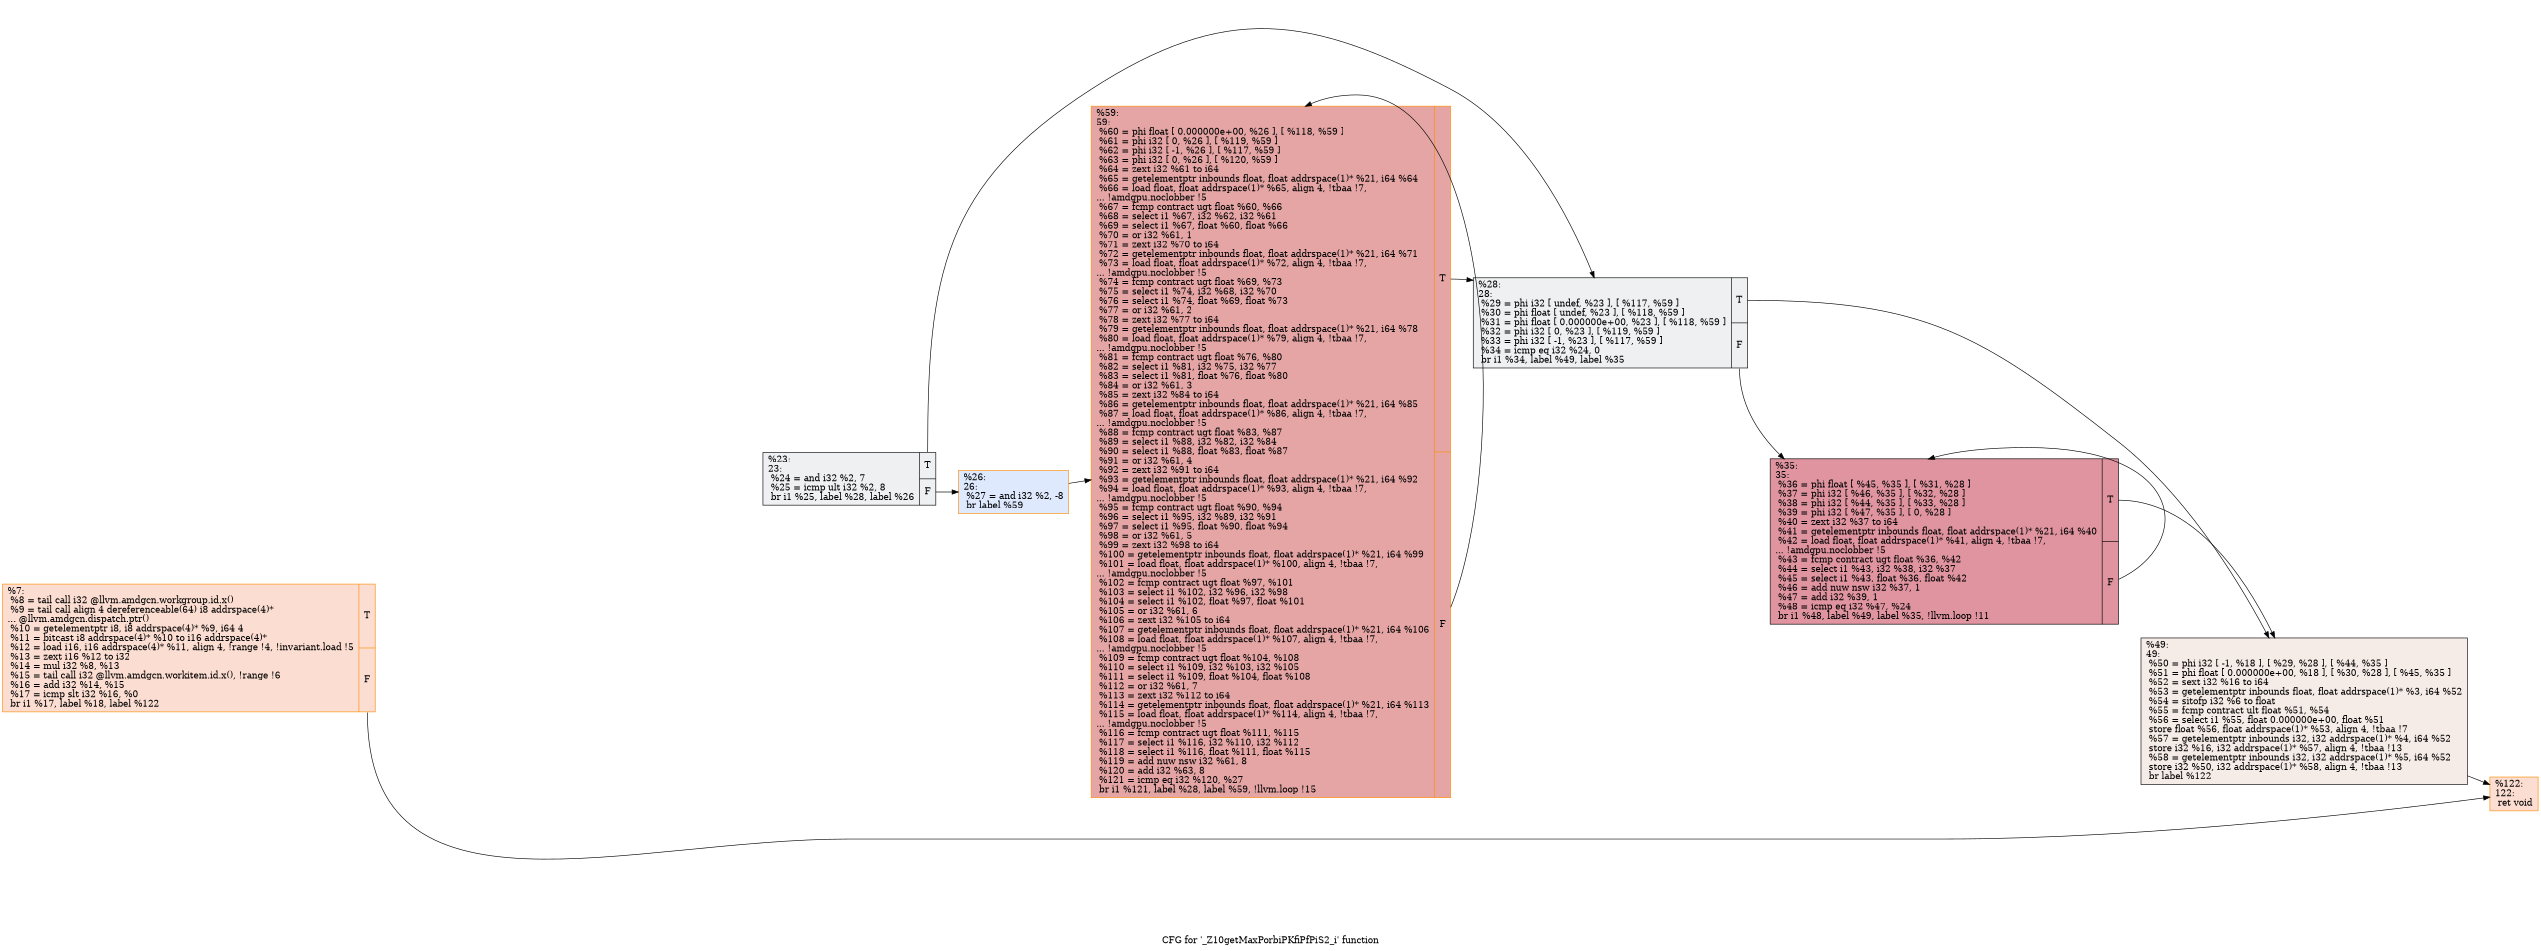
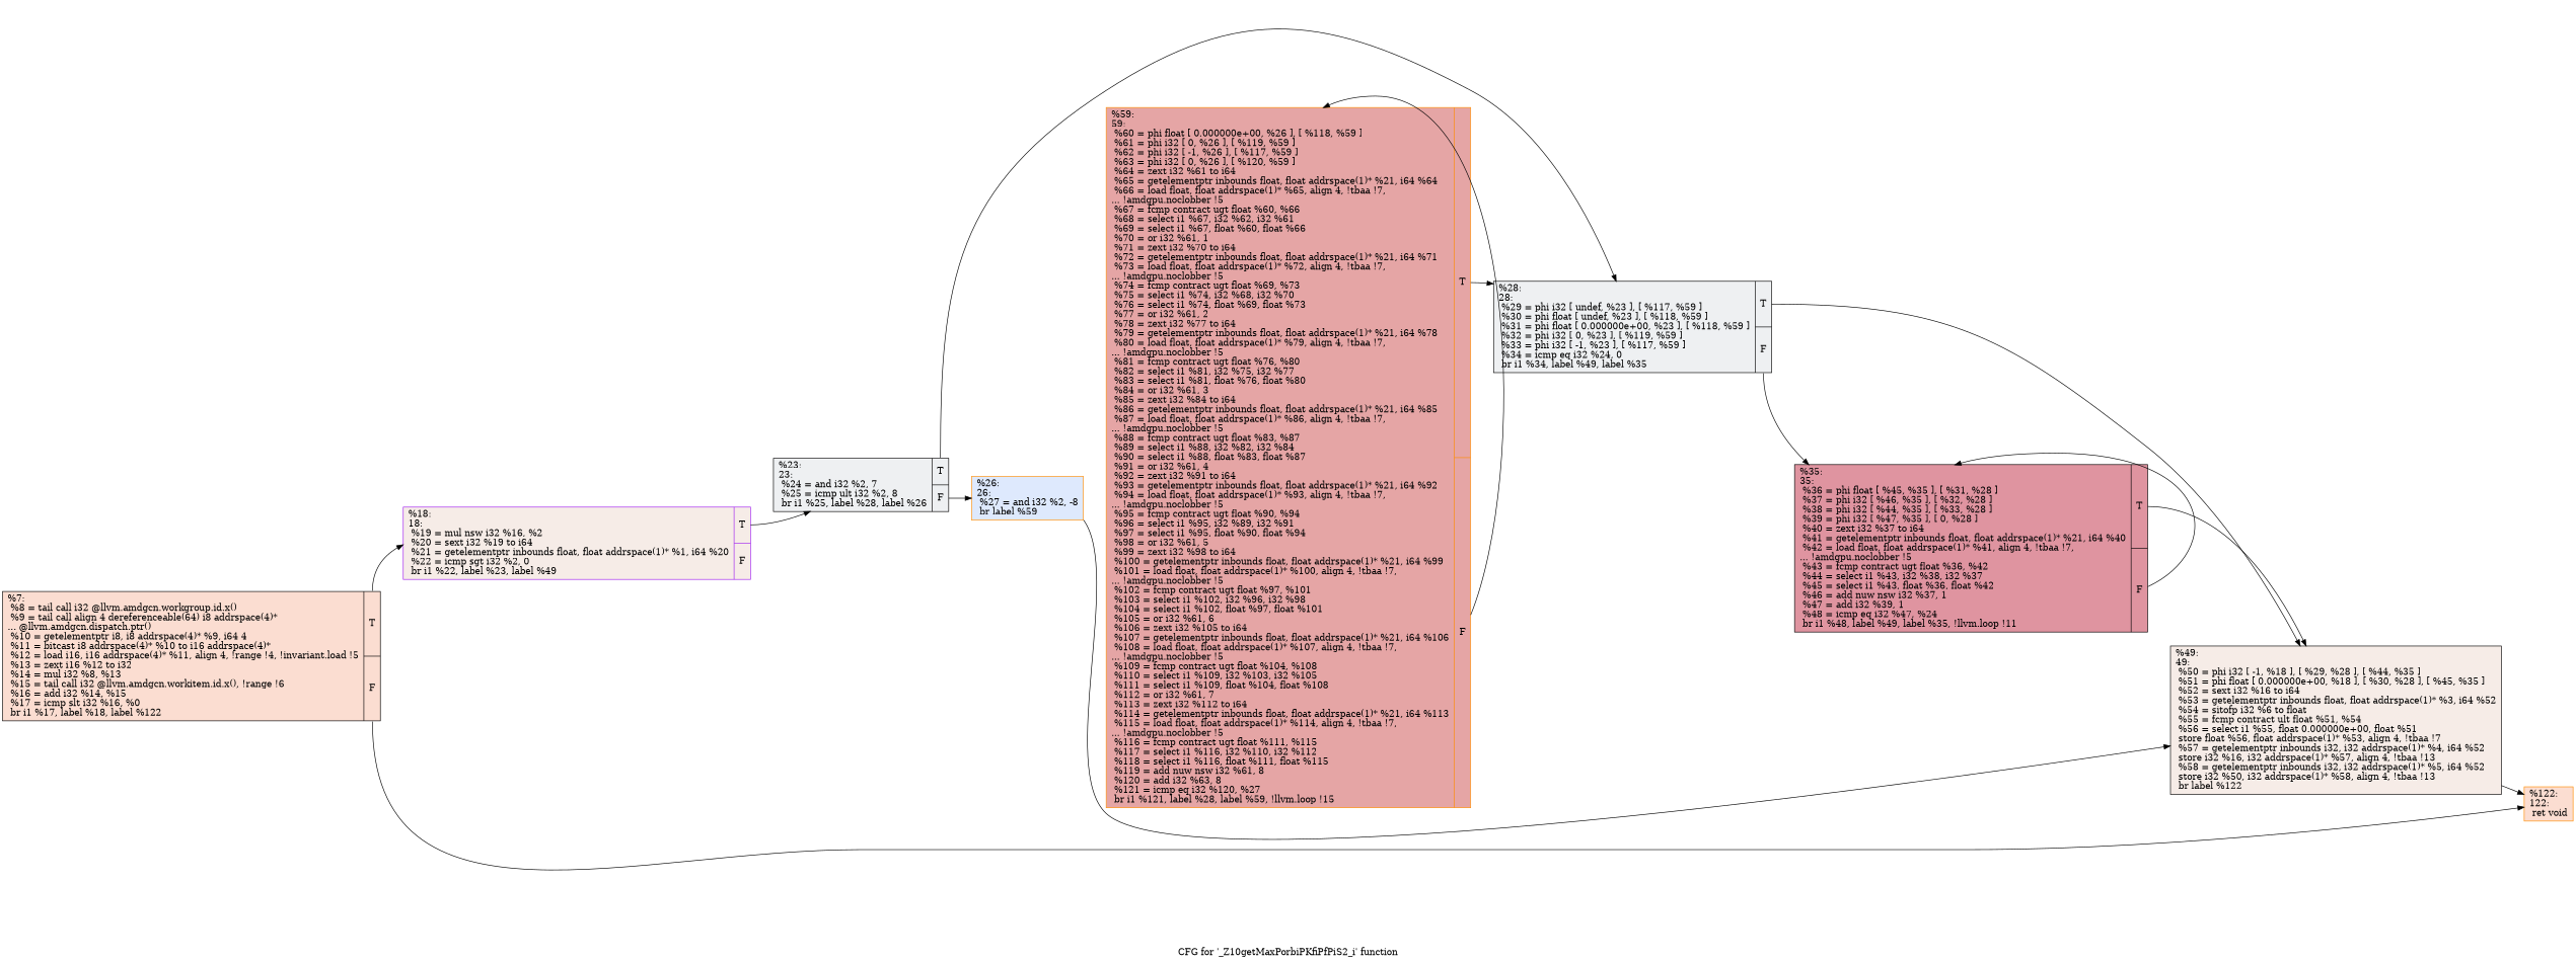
  digraph {
    label="CFG for '_Z10getMaxPorbiPKfiPfPiS2_i' function"
    rankdir=LR
    node [color=black fillcolor="#f7b39670" shape=record style=filled]
    edge [tailport=s0]
-   n1 [color=darkorange label="{%7:\l  %8 = tail call i32 @llvm.amdgcn.workgroup.id.x()\l  %9 = tail call align 4 dereferenceable(64) i8 addrspace(4)*\l... @llvm.amdgcn.dispatch.ptr()\l  %10 = getelementptr i8, i8 addrspace(4)* %9, i64 4\l  %11 = bitcast i8 addrspace(4)* %10 to i16 addrspace(4)*\l  %12 = load i16, i16 addrspace(4)* %11, align 4, !range !4, !invariant.load !5\l  %13 = zext i16 %12 to i32\l  %14 = mul i32 %8, %13\l  %15 = tail call i32 @llvm.amdgcn.workitem.id.x(), !range !6\l  %16 = add i32 %14, %15\l  %17 = icmp slt i32 %16, %0\l  br i1 %17, label %18, label %122\l|{<s0>T|<s1>F}}"]
+   n1 [label="{%7:\l  %8 = tail call i32 @llvm.amdgcn.workgroup.id.x()\l  %9 = tail call align 4 dereferenceable(64) i8 addrspace(4)*\l... @llvm.amdgcn.dispatch.ptr()\l  %10 = getelementptr i8, i8 addrspace(4)* %9, i64 4\l  %11 = bitcast i8 addrspace(4)* %10 to i16 addrspace(4)*\l  %12 = load i16, i16 addrspace(4)* %11, align 4, !range !4, !invariant.load !5\l  %13 = zext i16 %12 to i32\l  %14 = mul i32 %8, %13\l  %15 = tail call i32 @llvm.amdgcn.workitem.id.x(), !range !6\l  %16 = add i32 %14, %15\l  %17 = icmp slt i32 %16, %0\l  br i1 %17, label %18, label %122\l|{<s0>T|<s1>F}}"]
+   n2 [color=purple fillcolor="#ead5c970" label="{%18:\l18:                                               \l  %19 = mul nsw i32 %16, %2\l  %20 = sext i32 %19 to i64\l  %21 = getelementptr inbounds float, float addrspace(1)* %1, i64 %20\l  %22 = icmp sgt i32 %2, 0\l  br i1 %22, label %23, label %49\l|{<s0>T|<s1>F}}"]
    n3 [color=darkorange label="{%122:\l122:                                              \l  ret void\l}"]
    n4 [fillcolor="#d9dce170" label="{%23:\l23:                                               \l  %24 = and i32 %2, 7\l  %25 = icmp ult i32 %2, 8\l  br i1 %25, label %28, label %26\l|{<s0>T|<s1>F}}"]
    n5 [fillcolor="#d9dce170" label="{%28:\l28:                                               \l  %29 = phi i32 [ undef, %23 ], [ %117, %59 ]\l  %30 = phi float [ undef, %23 ], [ %118, %59 ]\l  %31 = phi float [ 0.000000e+00, %23 ], [ %118, %59 ]\l  %32 = phi i32 [ 0, %23 ], [ %119, %59 ]\l  %33 = phi i32 [ -1, %23 ], [ %117, %59 ]\l  %34 = icmp eq i32 %24, 0\l  br i1 %34, label %49, label %35\l|{<s0>T|<s1>F}}"]
    n6 [color=darkorange fillcolor="#b5cdfa70" label="{%26:\l26:                                               \l  %27 = and i32 %2, -8\l  br label %59\l}"]
    n7 [fillcolor="#ead5c970" label="{%49:\l49:                                               \l  %50 = phi i32 [ -1, %18 ], [ %29, %28 ], [ %44, %35 ]\l  %51 = phi float [ 0.000000e+00, %18 ], [ %30, %28 ], [ %45, %35 ]\l  %52 = sext i32 %16 to i64\l  %53 = getelementptr inbounds float, float addrspace(1)* %3, i64 %52\l  %54 = sitofp i32 %6 to float\l  %55 = fcmp contract ult float %51, %54\l  %56 = select i1 %55, float 0.000000e+00, float %51\l  store float %56, float addrspace(1)* %53, align 4, !tbaa !7\l  %57 = getelementptr inbounds i32, i32 addrspace(1)* %4, i64 %52\l  store i32 %16, i32 addrspace(1)* %57, align 4, !tbaa !13\l  %58 = getelementptr inbounds i32, i32 addrspace(1)* %5, i64 %52\l  store i32 %50, i32 addrspace(1)* %58, align 4, !tbaa !13\l  br label %122\l}"]
    n8 [fillcolor="#b70d2870" label="{%35:\l35:                                               \l  %36 = phi float [ %45, %35 ], [ %31, %28 ]\l  %37 = phi i32 [ %46, %35 ], [ %32, %28 ]\l  %38 = phi i32 [ %44, %35 ], [ %33, %28 ]\l  %39 = phi i32 [ %47, %35 ], [ 0, %28 ]\l  %40 = zext i32 %37 to i64\l  %41 = getelementptr inbounds float, float addrspace(1)* %21, i64 %40\l  %42 = load float, float addrspace(1)* %41, align 4, !tbaa !7,\l... !amdgpu.noclobber !5\l  %43 = fcmp contract ugt float %36, %42\l  %44 = select i1 %43, i32 %38, i32 %37\l  %45 = select i1 %43, float %36, float %42\l  %46 = add nuw nsw i32 %37, 1\l  %47 = add i32 %39, 1\l  %48 = icmp eq i32 %47, %24\l  br i1 %48, label %49, label %35, !llvm.loop !11\l|{<s0>T|<s1>F}}"]
    n9 [color=darkorange fillcolor="#c5333470" label="{%59:\l59:                                               \l  %60 = phi float [ 0.000000e+00, %26 ], [ %118, %59 ]\l  %61 = phi i32 [ 0, %26 ], [ %119, %59 ]\l  %62 = phi i32 [ -1, %26 ], [ %117, %59 ]\l  %63 = phi i32 [ 0, %26 ], [ %120, %59 ]\l  %64 = zext i32 %61 to i64\l  %65 = getelementptr inbounds float, float addrspace(1)* %21, i64 %64\l  %66 = load float, float addrspace(1)* %65, align 4, !tbaa !7,\l... !amdgpu.noclobber !5\l  %67 = fcmp contract ugt float %60, %66\l  %68 = select i1 %67, i32 %62, i32 %61\l  %69 = select i1 %67, float %60, float %66\l  %70 = or i32 %61, 1\l  %71 = zext i32 %70 to i64\l  %72 = getelementptr inbounds float, float addrspace(1)* %21, i64 %71\l  %73 = load float, float addrspace(1)* %72, align 4, !tbaa !7,\l... !amdgpu.noclobber !5\l  %74 = fcmp contract ugt float %69, %73\l  %75 = select i1 %74, i32 %68, i32 %70\l  %76 = select i1 %74, float %69, float %73\l  %77 = or i32 %61, 2\l  %78 = zext i32 %77 to i64\l  %79 = getelementptr inbounds float, float addrspace(1)* %21, i64 %78\l  %80 = load float, float addrspace(1)* %79, align 4, !tbaa !7,\l... !amdgpu.noclobber !5\l  %81 = fcmp contract ugt float %76, %80\l  %82 = select i1 %81, i32 %75, i32 %77\l  %83 = select i1 %81, float %76, float %80\l  %84 = or i32 %61, 3\l  %85 = zext i32 %84 to i64\l  %86 = getelementptr inbounds float, float addrspace(1)* %21, i64 %85\l  %87 = load float, float addrspace(1)* %86, align 4, !tbaa !7,\l... !amdgpu.noclobber !5\l  %88 = fcmp contract ugt float %83, %87\l  %89 = select i1 %88, i32 %82, i32 %84\l  %90 = select i1 %88, float %83, float %87\l  %91 = or i32 %61, 4\l  %92 = zext i32 %91 to i64\l  %93 = getelementptr inbounds float, float addrspace(1)* %21, i64 %92\l  %94 = load float, float addrspace(1)* %93, align 4, !tbaa !7,\l... !amdgpu.noclobber !5\l  %95 = fcmp contract ugt float %90, %94\l  %96 = select i1 %95, i32 %89, i32 %91\l  %97 = select i1 %95, float %90, float %94\l  %98 = or i32 %61, 5\l  %99 = zext i32 %98 to i64\l  %100 = getelementptr inbounds float, float addrspace(1)* %21, i64 %99\l  %101 = load float, float addrspace(1)* %100, align 4, !tbaa !7,\l... !amdgpu.noclobber !5\l  %102 = fcmp contract ugt float %97, %101\l  %103 = select i1 %102, i32 %96, i32 %98\l  %104 = select i1 %102, float %97, float %101\l  %105 = or i32 %61, 6\l  %106 = zext i32 %105 to i64\l  %107 = getelementptr inbounds float, float addrspace(1)* %21, i64 %106\l  %108 = load float, float addrspace(1)* %107, align 4, !tbaa !7,\l... !amdgpu.noclobber !5\l  %109 = fcmp contract ugt float %104, %108\l  %110 = select i1 %109, i32 %103, i32 %105\l  %111 = select i1 %109, float %104, float %108\l  %112 = or i32 %61, 7\l  %113 = zext i32 %112 to i64\l  %114 = getelementptr inbounds float, float addrspace(1)* %21, i64 %113\l  %115 = load float, float addrspace(1)* %114, align 4, !tbaa !7,\l... !amdgpu.noclobber !5\l  %116 = fcmp contract ugt float %111, %115\l  %117 = select i1 %116, i32 %110, i32 %112\l  %118 = select i1 %116, float %111, float %115\l  %119 = add nuw nsw i32 %61, 8\l  %120 = add i32 %63, 8\l  %121 = icmp eq i32 %120, %27\l  br i1 %121, label %28, label %59, !llvm.loop !15\l|{<s0>T|<s1>F}}"]
+   n1 -> n2
    n1 -> n3 [tailport=s1]
+   n2 -> n4
    n4 -> n5
    n4 -> n6 [tailport=s1]
    n5 -> n7
    n5 -> n8 [tailport=s1]
-   n6 -> n9
+   n6 -> n7
    n7 -> n3
    n8 -> n7
    n8 -> n8 [tailport=s1]
    n9 -> n5
    n9 -> n9 [tailport=s1]
  }
